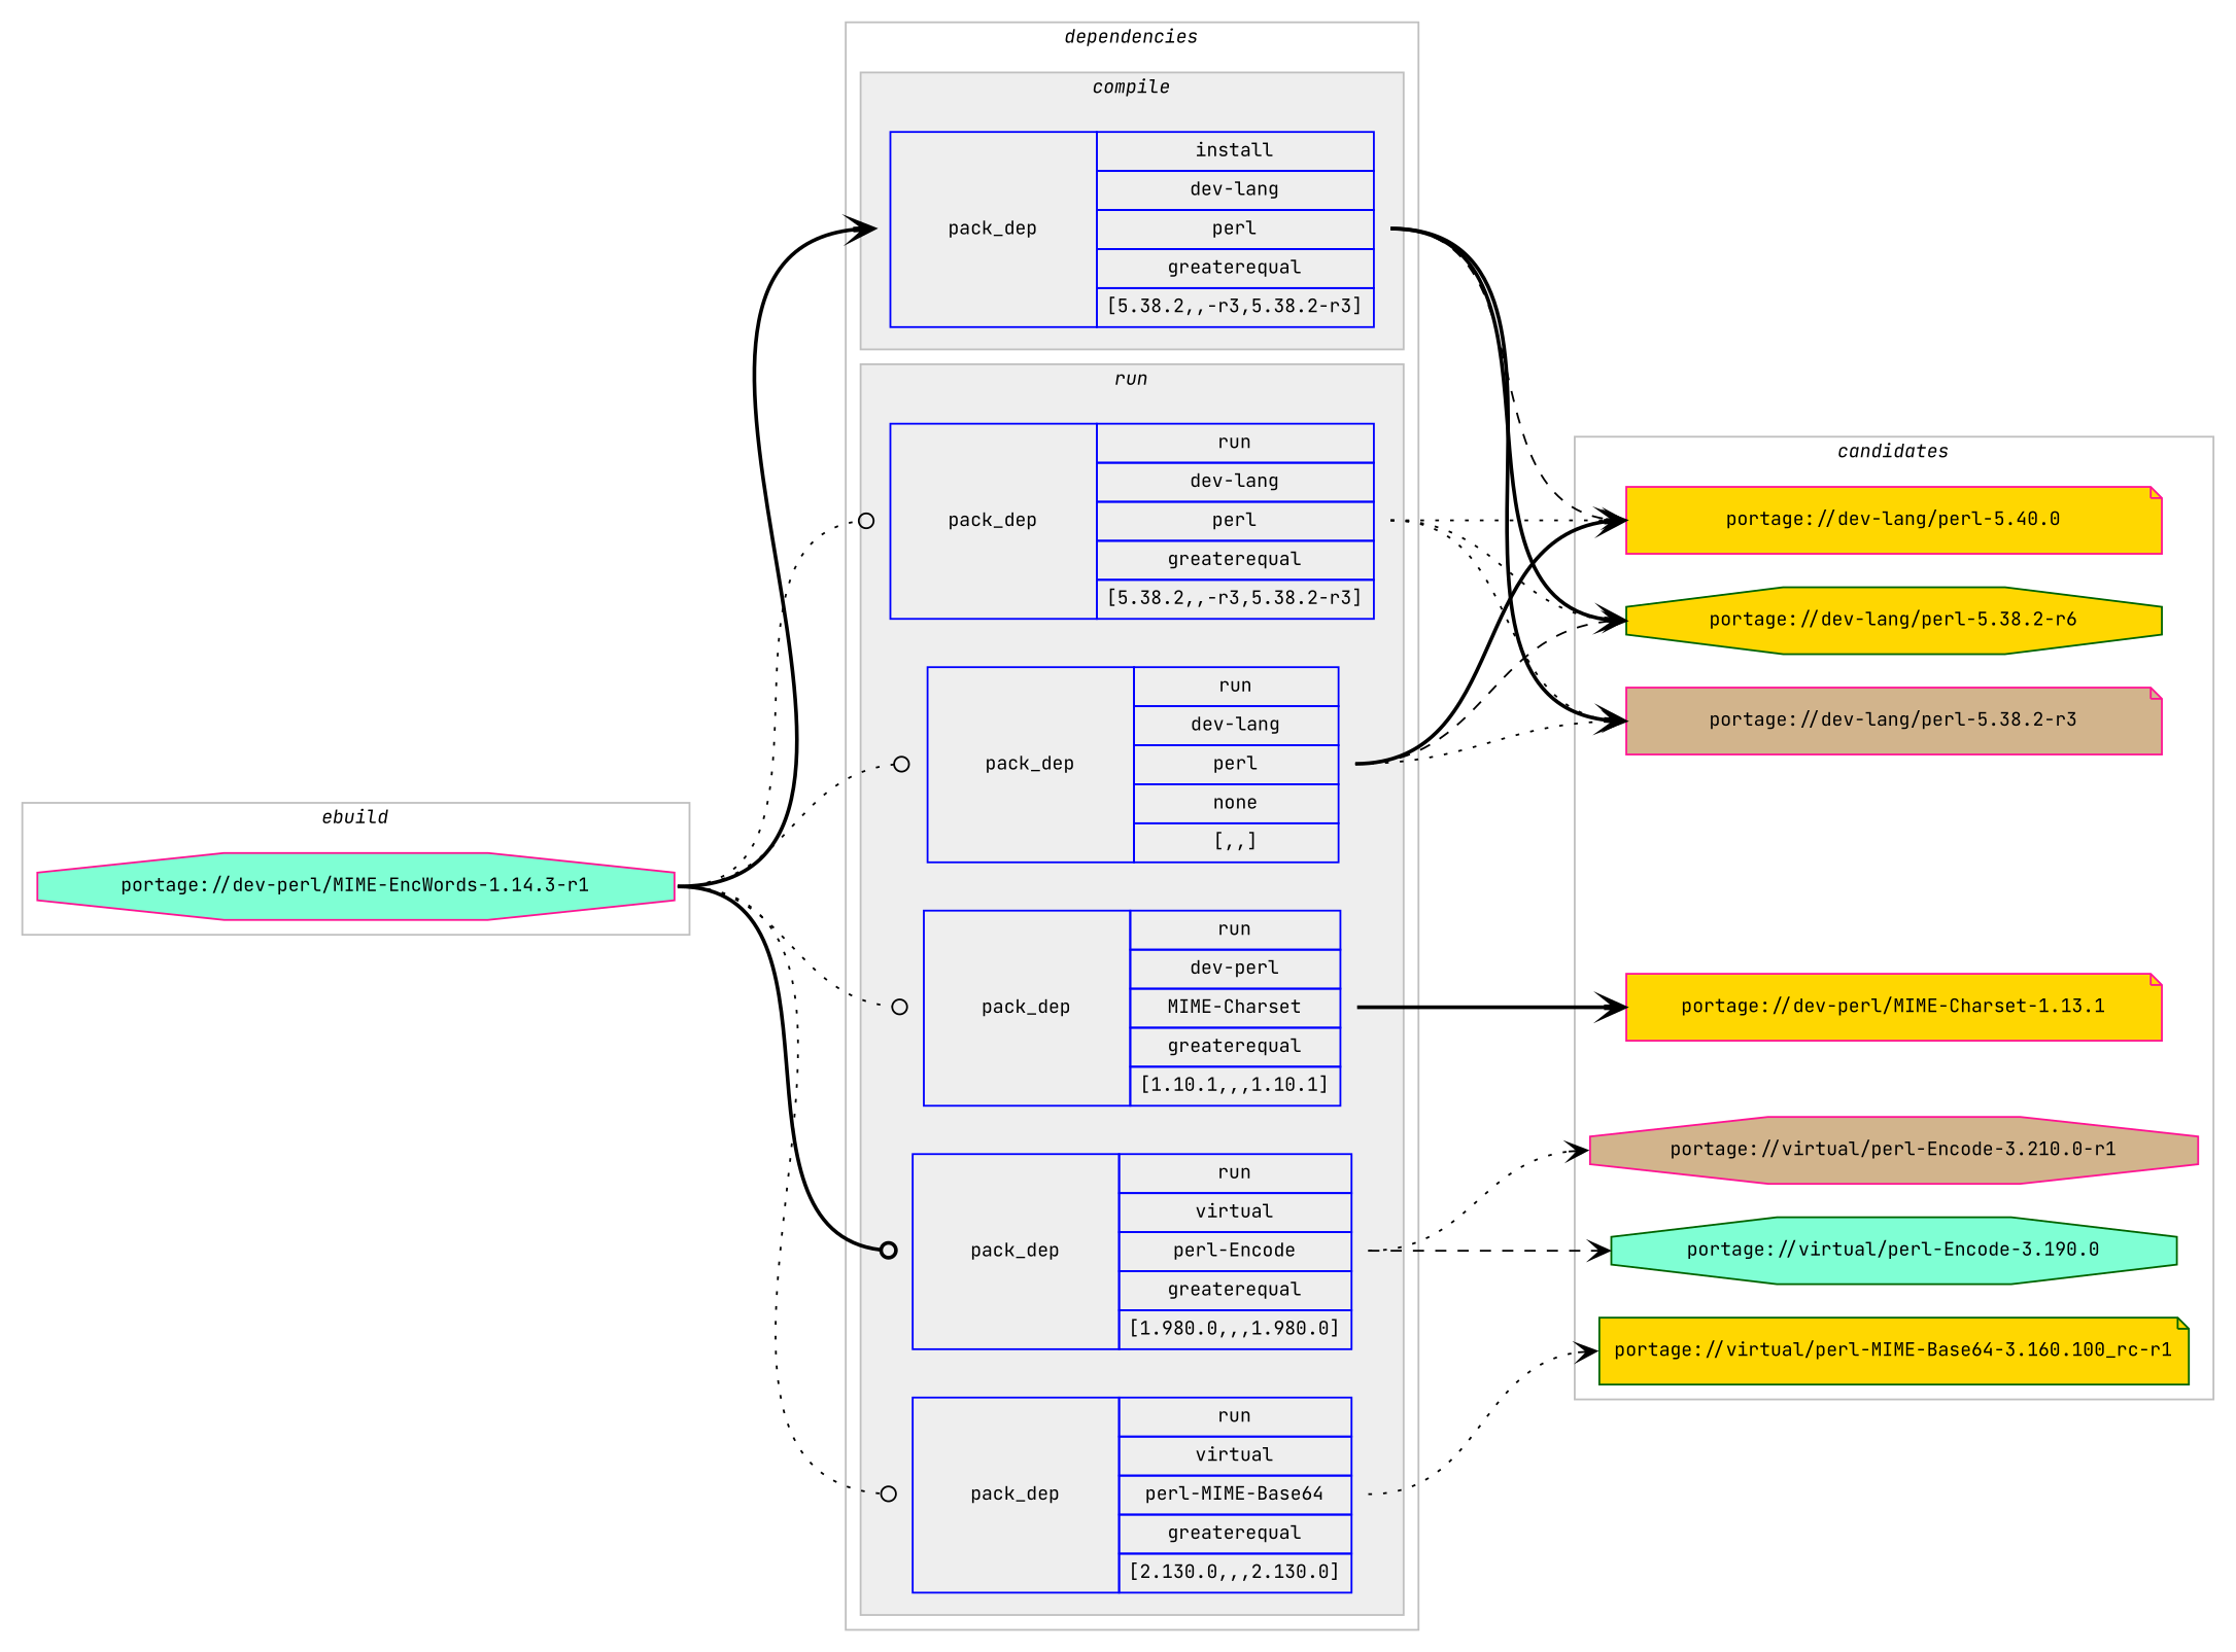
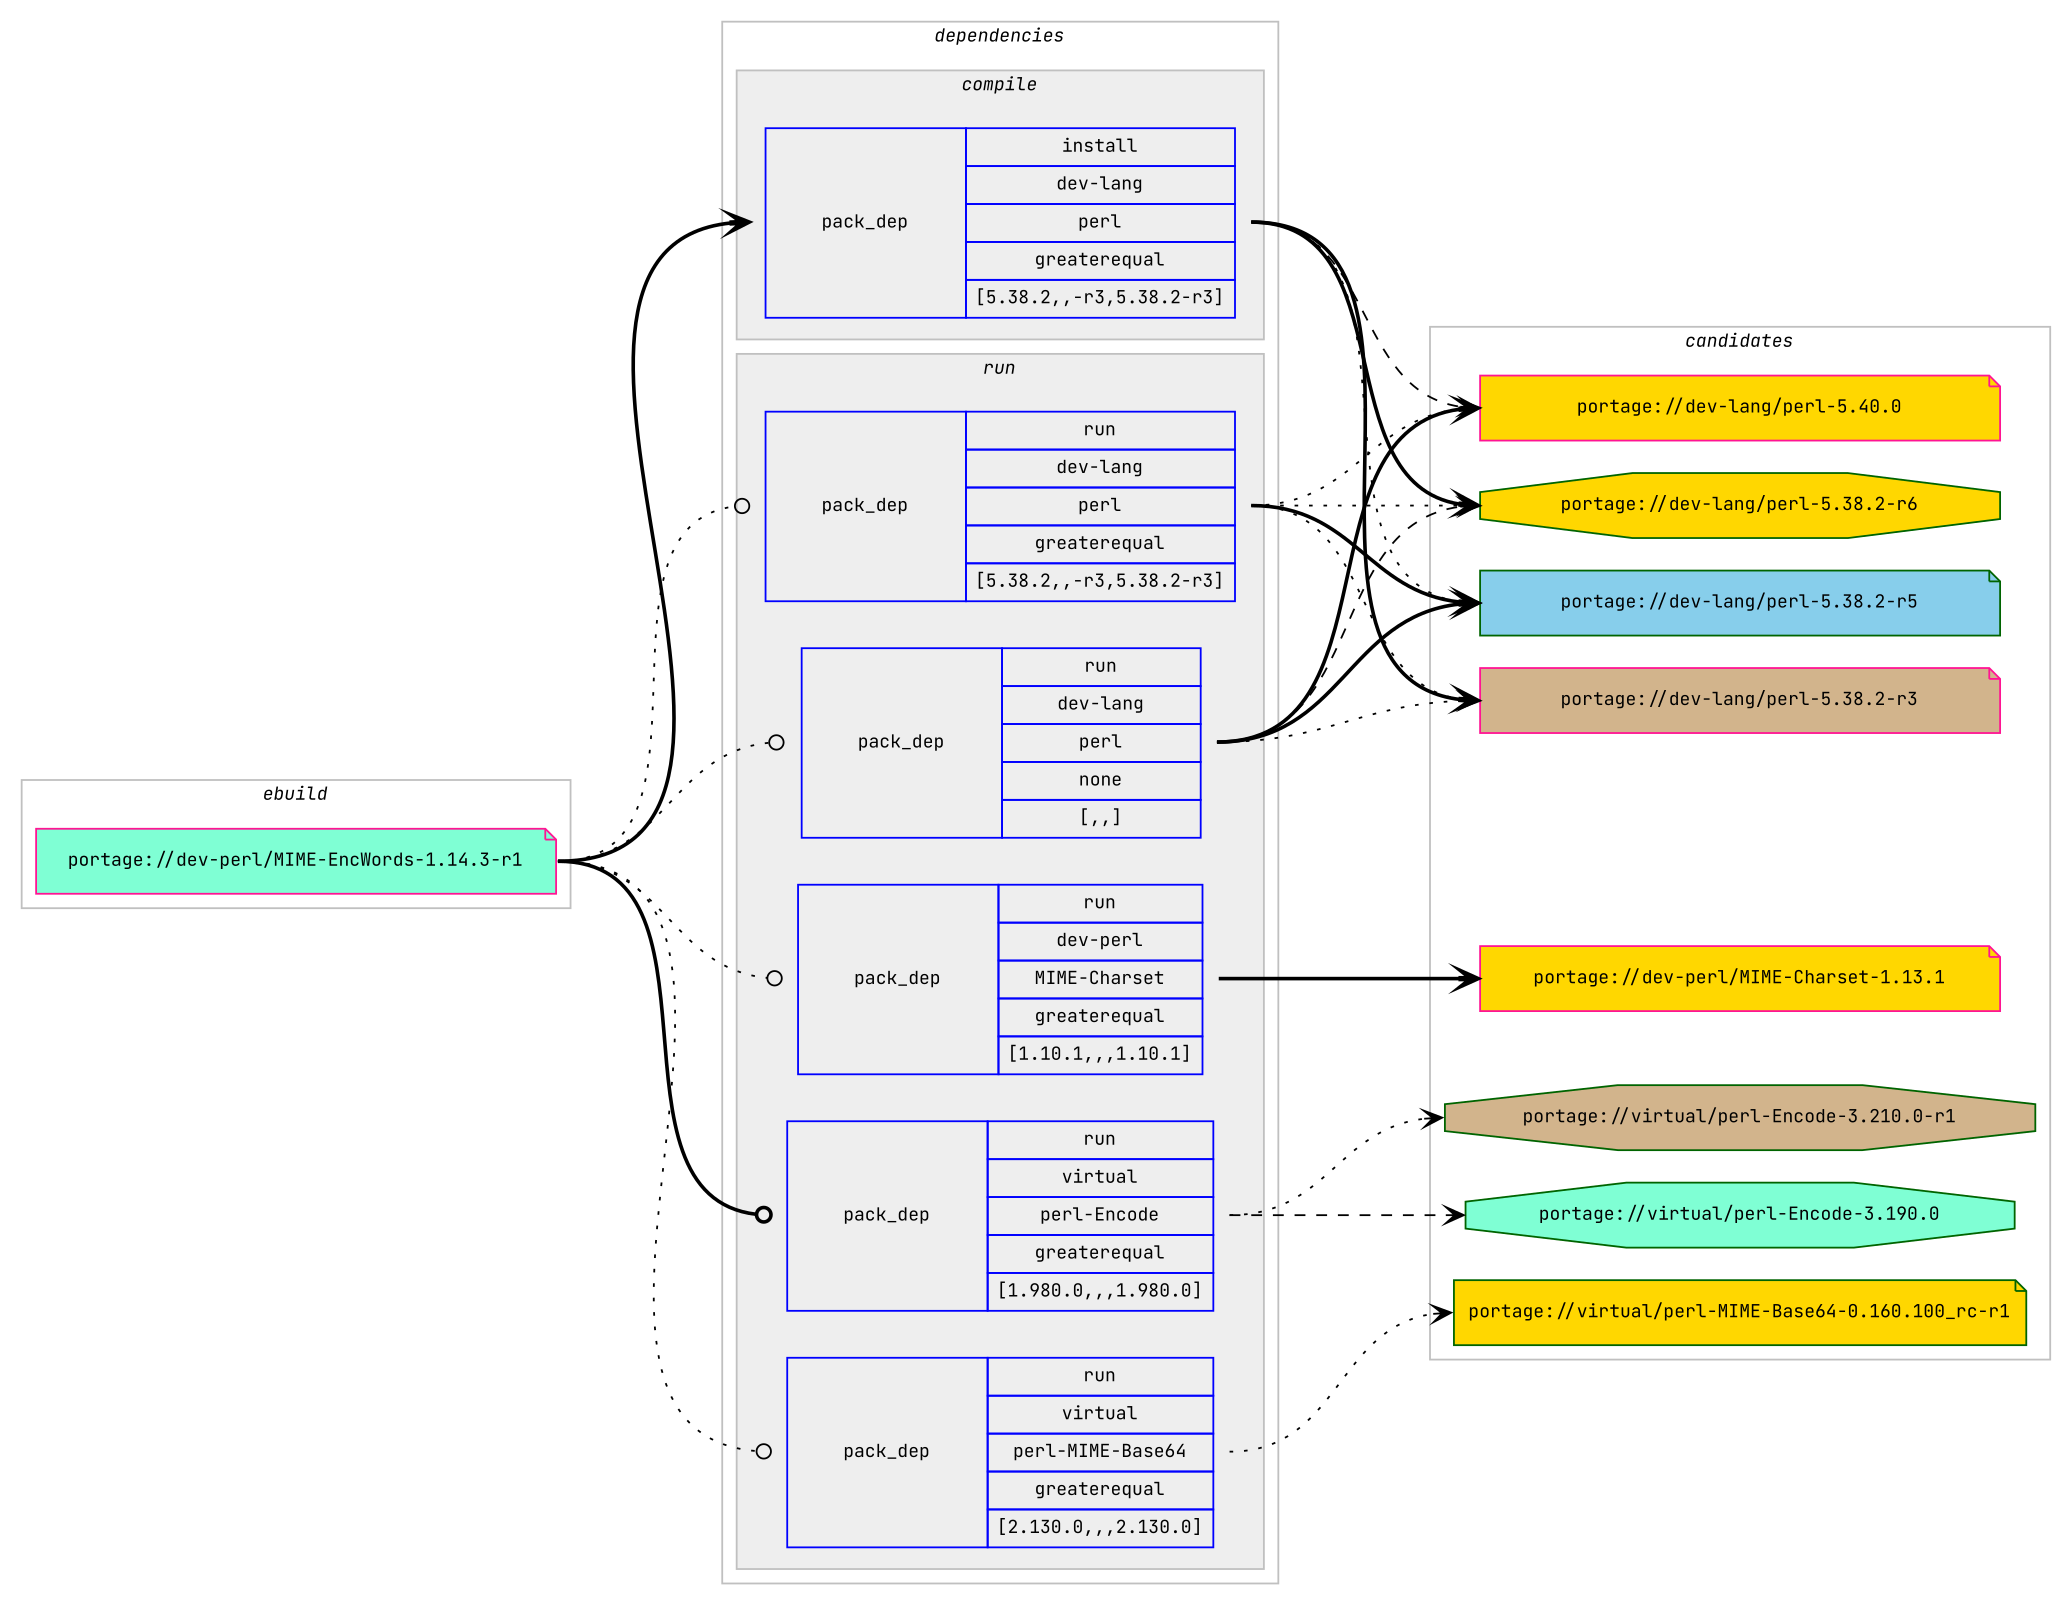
  digraph {
    compound=true
    concentrate=true
    fontname="JetBrains Mono"
    fontsize=10
    newrank=true
    rankdir=LR
    ranksep=1.5
    node [color=blue fontname="JetBrains Mono" fontsize=10 shape=note style=filled]
    edge [arrowhead=vee fontname="JetBrains Mono" headport=w style=dotted tailport=e weight=100]
-   n1 [color=deeppink fillcolor=aquamarine label="portage://dev-perl/MIME-EncWords-1.14.3-r1" shape=octagon width=4]
+   n1 [color=deeppink fillcolor=aquamarine label="portage://dev-perl/MIME-EncWords-1.14.3-r1" width=4]
    n2 [label=<<TABLE BORDER="0" CELLBORDER="1" CELLSPACING="0" CELLPADDING="4" WIDTH="220"><TR><TD ROWSPAN="6" CELLPADDING="30">pack_dep</TD></TR><TR><TD WIDTH="110">install</TD></TR><TR><TD>dev-lang</TD></TR><TR><TD>perl</TD></TR><TR><TD>greaterequal</TD></TR><TR><TD>[5.38.2,,-r3,5.38.2-r3]</TD></TR></TABLE>> shape=none style=""]
    n3 [label=<<TABLE BORDER="0" CELLBORDER="1" CELLSPACING="0" CELLPADDING="4" WIDTH="220"><TR><TD ROWSPAN="6" CELLPADDING="30">pack_dep</TD></TR><TR><TD WIDTH="110">run</TD></TR><TR><TD>dev-lang</TD></TR><TR><TD>perl</TD></TR><TR><TD>greaterequal</TD></TR><TR><TD>[5.38.2,,-r3,5.38.2-r3]</TD></TR></TABLE>> shape=none style=""]
    n4 [label=<<TABLE BORDER="0" CELLBORDER="1" CELLSPACING="0" CELLPADDING="4" WIDTH="220"><TR><TD ROWSPAN="6" CELLPADDING="30">pack_dep</TD></TR><TR><TD WIDTH="110">run</TD></TR><TR><TD>dev-lang</TD></TR><TR><TD>perl</TD></TR><TR><TD>none</TD></TR><TR><TD>[,,]</TD></TR></TABLE>> shape=none style=""]
    n5 [label=<<TABLE BORDER="0" CELLBORDER="1" CELLSPACING="0" CELLPADDING="4" WIDTH="220"><TR><TD ROWSPAN="6" CELLPADDING="30">pack_dep</TD></TR><TR><TD WIDTH="110">run</TD></TR><TR><TD>dev-perl</TD></TR><TR><TD>MIME-Charset</TD></TR><TR><TD>greaterequal</TD></TR><TR><TD>[1.10.1,,,1.10.1]</TD></TR></TABLE>> shape=none style=""]
    n6 [label=<<TABLE BORDER="0" CELLBORDER="1" CELLSPACING="0" CELLPADDING="4" WIDTH="220"><TR><TD ROWSPAN="6" CELLPADDING="30">pack_dep</TD></TR><TR><TD WIDTH="110">run</TD></TR><TR><TD>virtual</TD></TR><TR><TD>perl-Encode</TD></TR><TR><TD>greaterequal</TD></TR><TR><TD>[1.980.0,,,1.980.0]</TD></TR></TABLE>> shape=none style=""]
    n7 [label=<<TABLE BORDER="0" CELLBORDER="1" CELLSPACING="0" CELLPADDING="4" WIDTH="220"><TR><TD ROWSPAN="6" CELLPADDING="30">pack_dep</TD></TR><TR><TD WIDTH="110">run</TD></TR><TR><TD>virtual</TD></TR><TR><TD>perl-MIME-Base64</TD></TR><TR><TD>greaterequal</TD></TR><TR><TD>[2.130.0,,,2.130.0]</TD></TR></TABLE>> shape=none style=""]
    n8 [color=deeppink fillcolor=gold label="portage://dev-lang/perl-5.40.0" width=4]
    n9 [color=darkgreen fillcolor=gold label="portage://dev-lang/perl-5.38.2-r6" shape=octagon width=4]
+   n10 [color=darkgreen fillcolor=skyblue label="portage://dev-lang/perl-5.38.2-r5" width=4]
    n11 [color=deeppink fillcolor=tan label="portage://dev-lang/perl-5.38.2-r3" width=4]
    n12 [color=deeppink fillcolor=gold label="portage://dev-perl/MIME-Charset-1.13.1" width=4]
-   n13 [color=deeppink fillcolor=tan label="portage://virtual/perl-Encode-3.210.0-r1" shape=octagon width=4]
+   n13 [color=darkgreen fillcolor=tan label="portage://virtual/perl-Encode-3.210.0-r1" shape=octagon width=4]
    n14 [color=darkgreen fillcolor=aquamarine label="portage://virtual/perl-Encode-3.190.0" shape=octagon width=4]
-   n15 [color=darkgreen fillcolor=gold label="portage://virtual/perl-MIME-Base64-3.160.100_rc-r1" width=4]
+   n15 [color=darkgreen fillcolor=gold label="portage://virtual/perl-MIME-Base64-0.160.100_rc-r1" width=4]
    subgraph cluster_1 {
      color=gray
      label=<<i>dependencies</i>>
      subgraph cluster_2 {
        color=gray
        fillcolor="#eeeeee"
        label=<<i>compile</i>>
        style=filled
        subgraph sub_3 {
          color=gray
          fillcolor="#eeeeee"
          label=<<i>compile</i>>
          style=filled
          n2
        }
      }
      subgraph cluster_4 {
        color=gray
        fillcolor="#eeeeee"
        label=<<i>compile and run</i>>
        style=filled
      }
      subgraph cluster_5 {
        color=gray
        fillcolor="#eeeeee"
        label=<<i>run</i>>
        style=filled
        subgraph sub_6 {
          color=gray
          fillcolor="#eeeeee"
          label=<<i>run</i>>
          style=filled
          n3
        }
        subgraph sub_7 {
          color=gray
          fillcolor="#eeeeee"
          label=<<i>run</i>>
          style=filled
          n4
        }
        subgraph sub_8 {
          color=gray
          fillcolor="#eeeeee"
          label=<<i>run</i>>
          style=filled
          n5
        }
        subgraph sub_9 {
          color=gray
          fillcolor="#eeeeee"
          label=<<i>run</i>>
          style=filled
          n6
        }
        subgraph sub_10 {
          color=gray
          fillcolor="#eeeeee"
          label=<<i>run</i>>
          style=filled
          n7
        }
      }
    }
    subgraph cluster_11 {
      color=gray
      label=<<i>ebuild</i>>
      n1
    }
    subgraph cluster_12 {
      color=gray
      label=<<i>candidates</i>>
      rank=same
      subgraph sub_13 {
        color=black
        label=<<i>candidates</i>>
        nodesep=1
        rank=same
        n8
        n9
+       n10
        n11
      }
      subgraph sub_14 {
        color=black
        label=<<i>candidates</i>>
        nodesep=1
        rank=same
        n8
        n9
+       n10
        n11
      }
      subgraph sub_15 {
        color=black
        label=<<i>candidates</i>>
        nodesep=1
        rank=same
        n8
        n9
+       n10
        n11
      }
      subgraph sub_16 {
        color=black
        label=<<i>candidates</i>>
        nodesep=1
        rank=same
        n12
      }
      subgraph sub_17 {
        color=black
        label=<<i>candidates</i>>
        nodesep=1
        rank=same
        n13
        n14
      }
      subgraph sub_18 {
        color=black
        label=<<i>candidates</i>>
        nodesep=1
        rank=same
        n15
      }
    }
    n1 -> n2 [style=bold weight=20]
    n1 -> n3 [arrowhead=odot weight=20]
    n1 -> n4 [arrowhead=odot weight=20]
    n1 -> n5 [arrowhead=odot weight=20]
    n1 -> n6 [arrowhead=odot style=bold weight=20]
    n1 -> n7 [arrowhead=odot weight=20]
    n2 -> n8 [style=dashed]
    n2 -> n9 [style=bold]
+   n2 -> n10
    n2 -> n11 [style=bold]
    n3 -> n8
    n3 -> n9
+   n3 -> n10 [style=bold]
    n3 -> n11
    n4 -> n8 [style=bold]
    n4 -> n9 [style=dashed]
+   n4 -> n10 [style=bold]
    n4 -> n11
    n5 -> n12 [style=bold]
    n6 -> n13
    n6 -> n14 [style=dashed]
    n7 -> n15
  }
